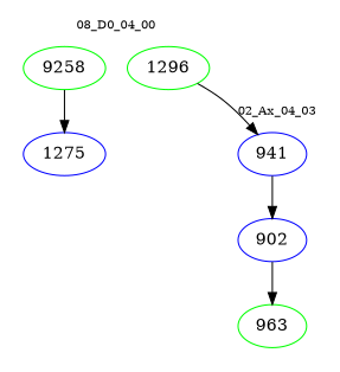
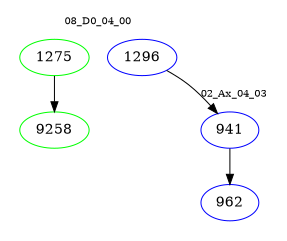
  digraph {
    node [color=blue]
    edge [color=black]
    n1 [label=941]
-   n2 [label=902]
-   n3 [color=green label=963]
-   n4 [color=green label=1296]
-   n5 [label=1275]
+   n2 [label=962]
+   n4 [label=1296]
+   n5 [color=green label=1275]
    n6 [color=green label=9258]
    subgraph cluster_1 {
      color=white
      fontsize=10
      label="02_Ax_04_03"
      n1
      n2
-     n3
    }
    subgraph cluster_2 {
      color=white
      fontsize=10
      label="08_D0_04_00"
      n4
      n5
      n6
    }
    n1 -> n2
-   n2 -> n3
    n4 -> n1
-   n6 -> n5
+   n5 -> n6
  }
